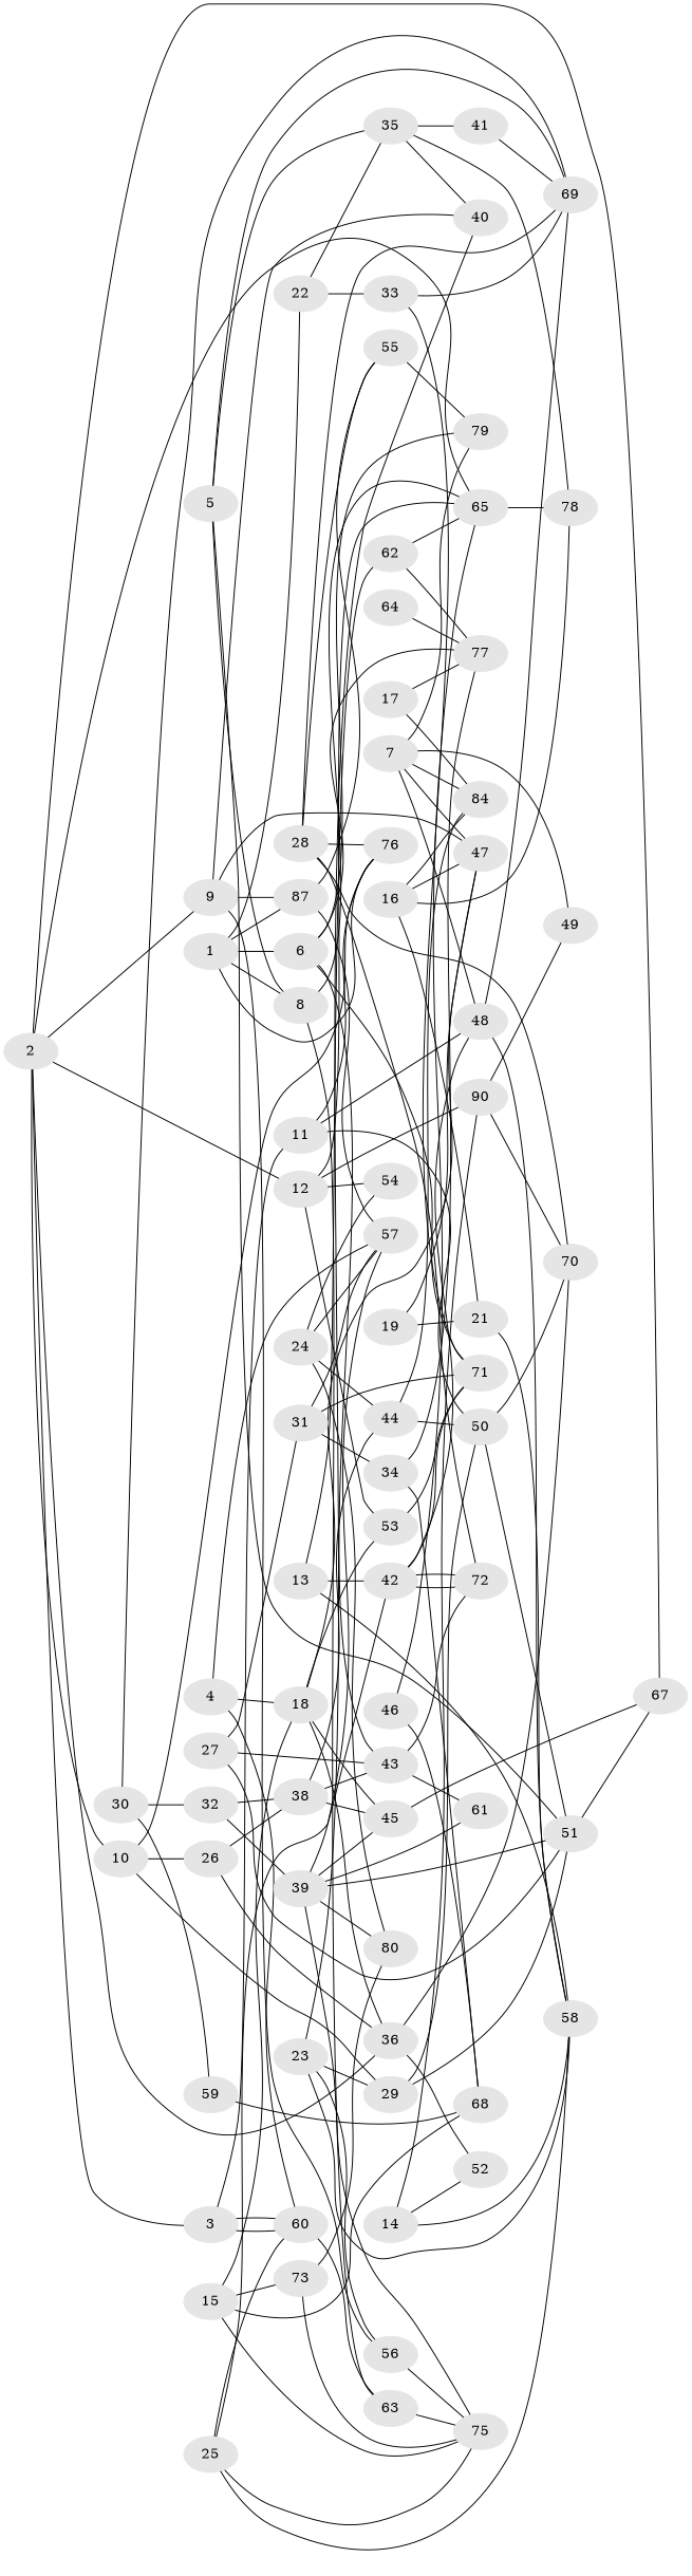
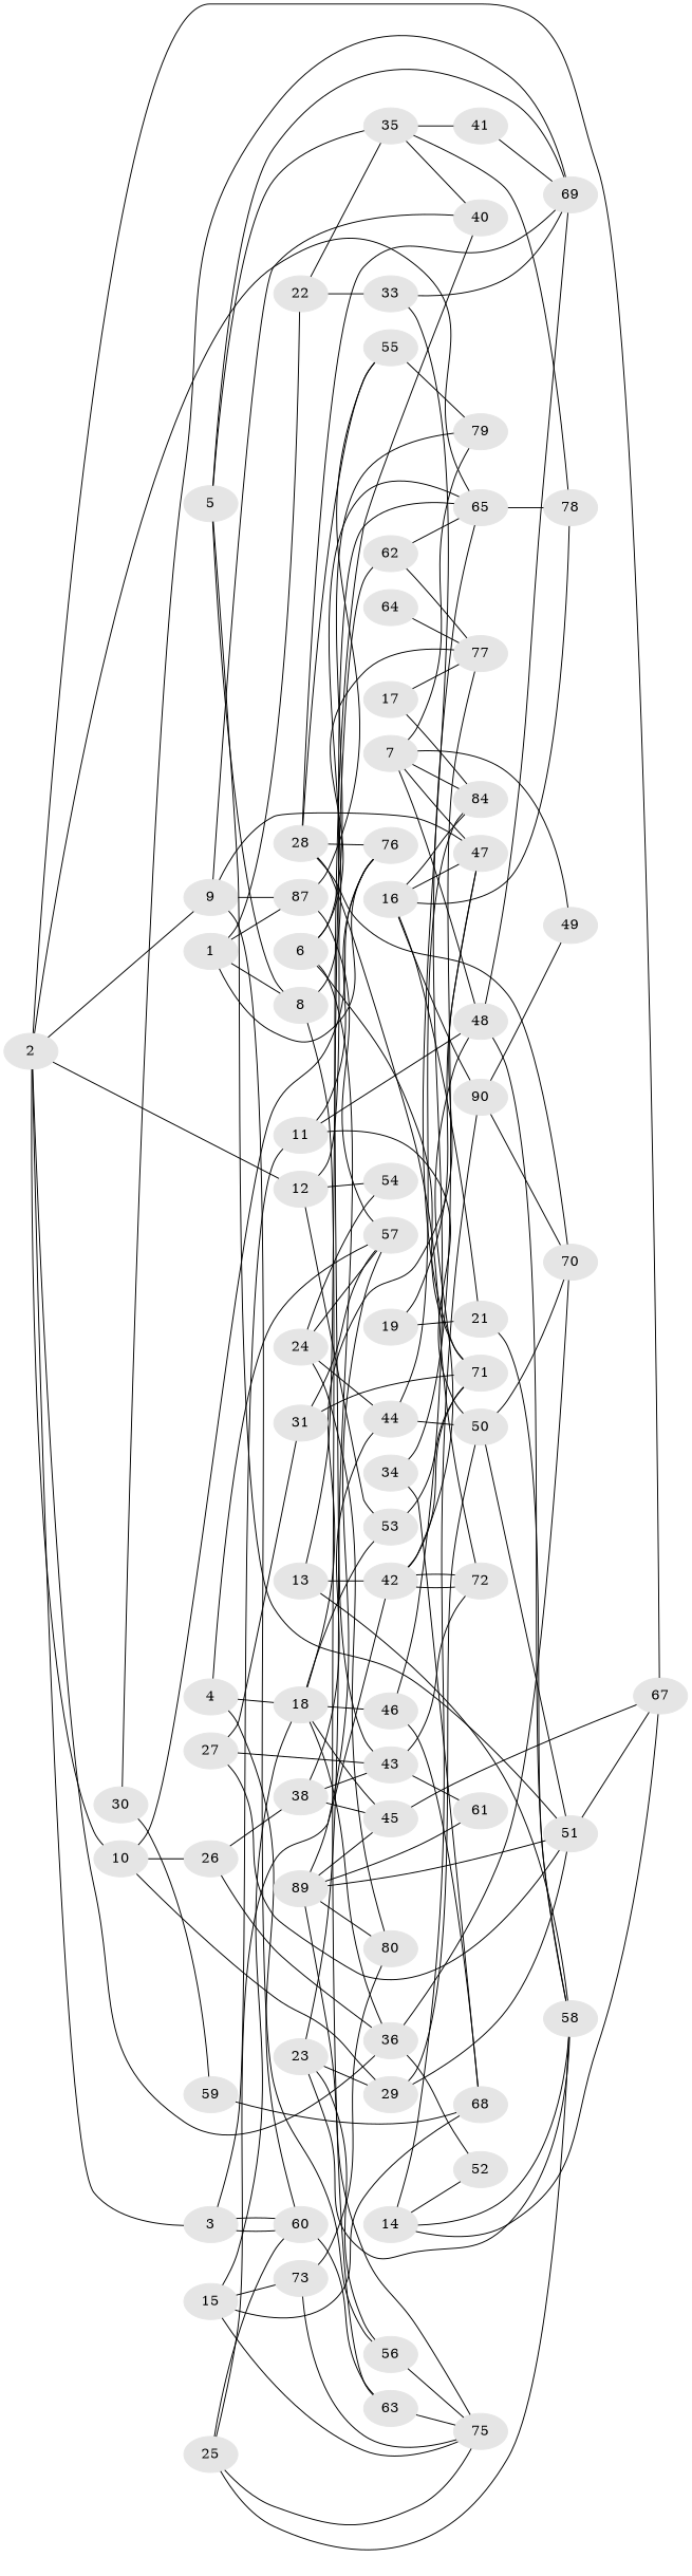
  graph {
    rankdir=LR
    node [color=gray90 style=filled]
    1
    6
    8
    22
    n5 [label=87]
    76
    43
    71
    77
    79
    65
    63
    35
    33
    57
    55
    2
    3
    9
    10
    12
    36
    67
    11
    60
    47
    40
    56
    26
    29
    53
    54
    52
    70
    78
    48
    50
    4
    18
    45
    46
    5
    51
    69
    41
    72
    61
    7
    49
    n50 [label=84]
    58
    75
    38
    13
    42
    62
    14
    n58 [label=90]
    15
    68
    73
    80
    16
    21
    17
    19
    23
    24
    44
    25
    27
    31
    34
    28
    30
-   32
    59
-   39
+   39 [label=89]
    64
-   1 -- 6
    1 -- 8
    1 -- 22
    1 -- n5
    1 -- 76
    6 -- 43
    6 -- 71
    6 -- 77
    6 -- 79
    8 -- 65
    8 -- 63
    22 -- 35
    22 -- 33
    n5 -- 57
    n5 -- 55
    43 -- 72
    43 -- 61
    65 -- 78
    63 -- 75
    35 -- 40
    35 -- 78
    35 -- 41
    33 -- 71
    33 -- 69
    55 -- 79
    2 -- 65
    2 -- 3
    2 -- 9
    2 -- 10
    2 -- 12
    2 -- 36
    2 -- 67
    3 -- 11
    3 -- 60
    3 -- 60
    9 -- n5
    9 -- 47
    9 -- 40
    9 -- 56
    10 -- 76
    10 -- 26
    10 -- 29
    12 -- 65
    12 -- 53
    12 -- 54
    36 -- 52
    36 -- 70
    11 -- 76
    11 -- 48
    11 -- 50
    60 -- 63
    56 -- 75
    26 -- 36
    26 -- 38
    29 -- 50
    29 -- 51
    53 -- 71
    48 -- 69
    48 -- 58
    50 -- 70
    50 -- 51
    4 -- 57
    4 -- 60
    4 -- 18
    18 -- 36
    18 -- 47
    18 -- 53
    18 -- 45
+   18 -- 46
    45 -- 67
    46 -- 65
    46 -- 68
    5 -- 8
    5 -- 35
    5 -- 51
    5 -- 69
    51 -- 67
    41 -- 69
    7 -- 79
    7 -- 47
    7 -- 48
    7 -- 49
    7 -- n50
    38 -- 43
    38 -- 45
    38 -- 44
    13 -- 58
    13 -- 42
    13 -- 62
    42 -- 71
    42 -- 48
    42 -- 72
    42 -- 72
    62 -- 77
    62 -- 65
+   14 -- 67
    14 -- 52
    14 -- 58
    14 -- n58
    n58 -- 70
    n58 -- 49
    15 -- 18
    15 -- 75
    15 -- 68
    15 -- 73
    73 -- 75
    73 -- 80
    16 -- 47
    16 -- 78
    16 -- n50
-   12 -- n58
+   16 -- n58
    16 -- 21
    21 -- 58
    17 -- 77
    17 -- n50
    19 -- 47
    19 -- 21
    23 -- 40
    23 -- 56
    23 -- 29
    23 -- 58
    24 -- 57
    24 -- 54
    24 -- 80
    24 -- 44
    44 -- 50
    44 -- n50
    25 -- 60
    25 -- 58
    25 -- 75
    25 -- 42
    27 -- 43
    27 -- 51
    27 -- 31
    31 -- 71
    31 -- 57
-   31 -- 34
    34 -- 77
    34 -- 68
    28 -- 76
    28 -- 55
    28 -- 70
    28 -- 69
    28 -- 72
    30 -- 69
-   30 -- 32
    30 -- 59
-   32 -- 38
-   32 -- 39
    59 -- 68
    39 -- 57
    39 -- 45
    39 -- 51
    39 -- 61
    39 -- 75
    39 -- 80
    64 -- 77
  }
